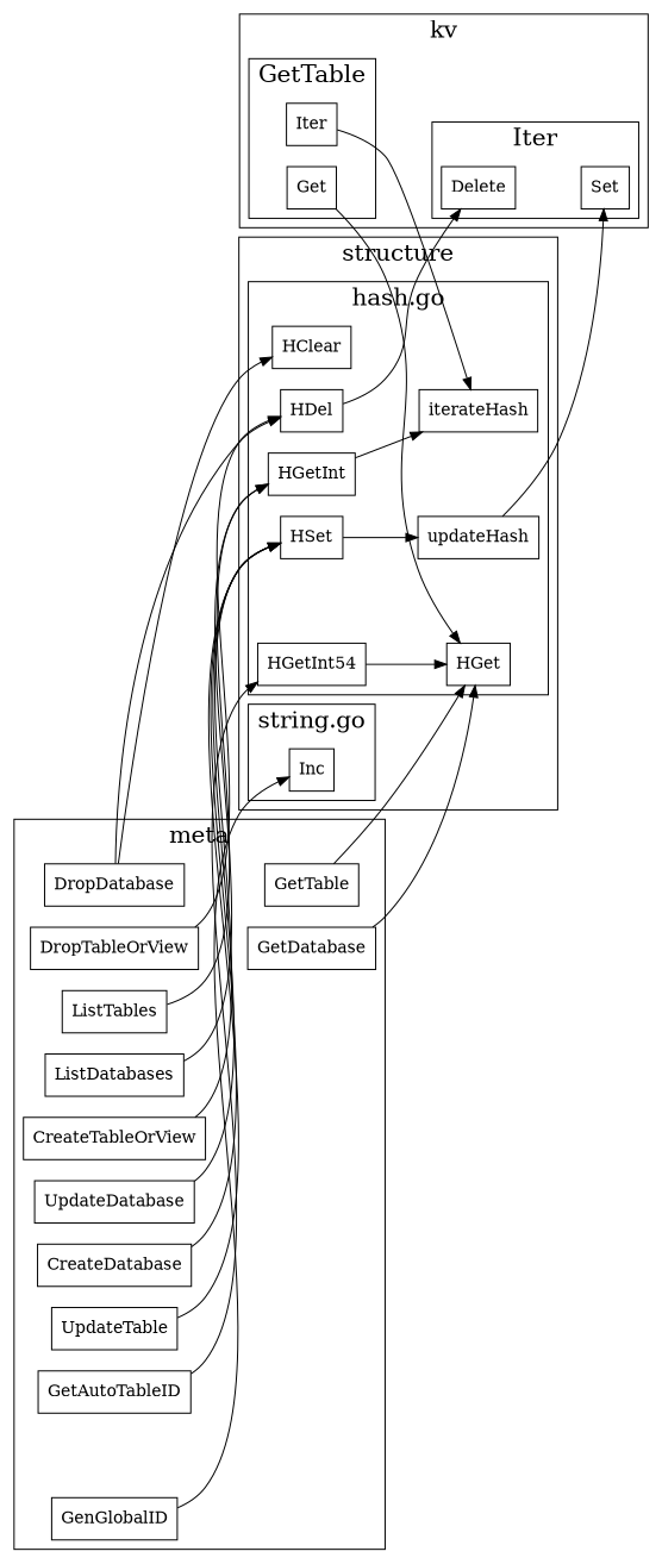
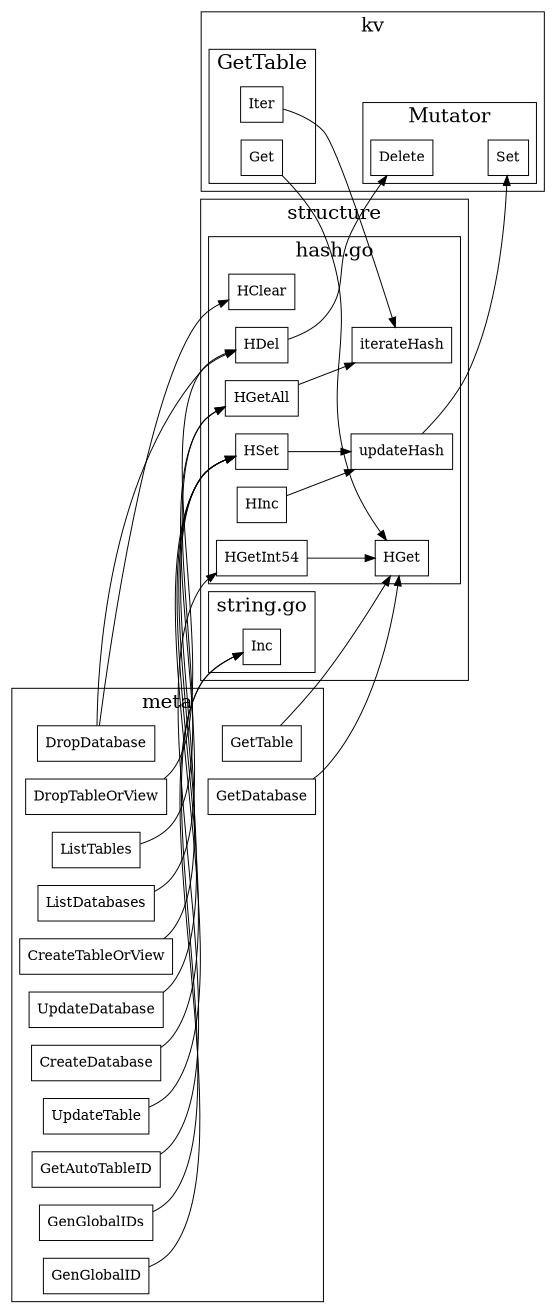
  digraph {
    newrank=true
    rankdir=LR
    node [shape=box]
    n1 [label=Set width=0.4]
    n2 [label=Delete width=0.4]
    n3 [label=Iter width=0.4]
    n4 [label=Get width=0.4]
-   HGetAll [width=0.4 label=HGetInt]
+   HGetAll [width=0.4]
    iterateHash [width=0.4]
    HGet [width=0.4]
    HSet [width=0.4]
    updateHash [width=0.4]
    HDel [width=0.4]
    HClear [width=0.4]
+   HInc [width=0.4]
    n13 [label=HGetInt54 width=0.4]
    Inc [width=0.4]
    ListDatabases [width=0.4]
    ListTables [width=0.4]
    GetDatabase [width=0.4]
    GetTable [width=0.4]
    UpdateTable [width=0.4]
    DropTableOrView [width=0.4]
    CreateTableOrView [width=0.4]
    DropDatabase [width=0.4]
    UpdateDatabase [width=0.4]
    CreateDatabase [width=0.4]
    GetAutoTableID [width=0.4]
    GenGlobalID [width=0.4]
+   GenGlobalIDs [width=0.4]
    subgraph cluster_1 {
      fontsize=20
      label=kv
      subgraph cluster_2 {
        fontsize=20
-       label=Iter
+       label=Mutator
        n1
        n2
      }
      subgraph cluster_3 {
        fontsize=20
        label=GetTable
        n3
        n4
      }
    }
    subgraph cluster_4 {
      fontsize=20
      label=structure
      subgraph cluster_5 {
        fontsize=20
        label="hash.go"
        HGetAll
        iterateHash
        HGet
        HSet
        updateHash
        HDel
        HClear
+       HInc
        n13
      }
      subgraph cluster_6 {
        fontsize=20
        label="string.go"
        Inc
      }
    }
    subgraph cluster_7 {
      fontsize=20
      label=meta
      ListDatabases
      ListTables
      GetDatabase
      GetTable
      UpdateTable
      DropTableOrView
      CreateTableOrView
      DropDatabase
      UpdateDatabase
      CreateDatabase
      GetAutoTableID
      GenGlobalID
+     GenGlobalIDs
    }
    n3 -> iterateHash
    n4 -> HGet
    HGetAll -> iterateHash
    HSet -> updateHash
    updateHash -> n1
    HDel -> n2
+   HInc -> updateHash
    n13 -> HGet
    ListDatabases -> HGetAll
    ListTables -> HGetAll
    GetDatabase -> HGet
    GetTable -> HGet
    UpdateTable -> HSet
    DropTableOrView -> HDel
    CreateTableOrView -> HSet
    DropDatabase -> HDel
    DropDatabase -> HClear
    UpdateDatabase -> HSet
    CreateDatabase -> HSet
    GetAutoTableID -> n13
    GenGlobalID -> Inc
+   GenGlobalIDs -> Inc
  }
